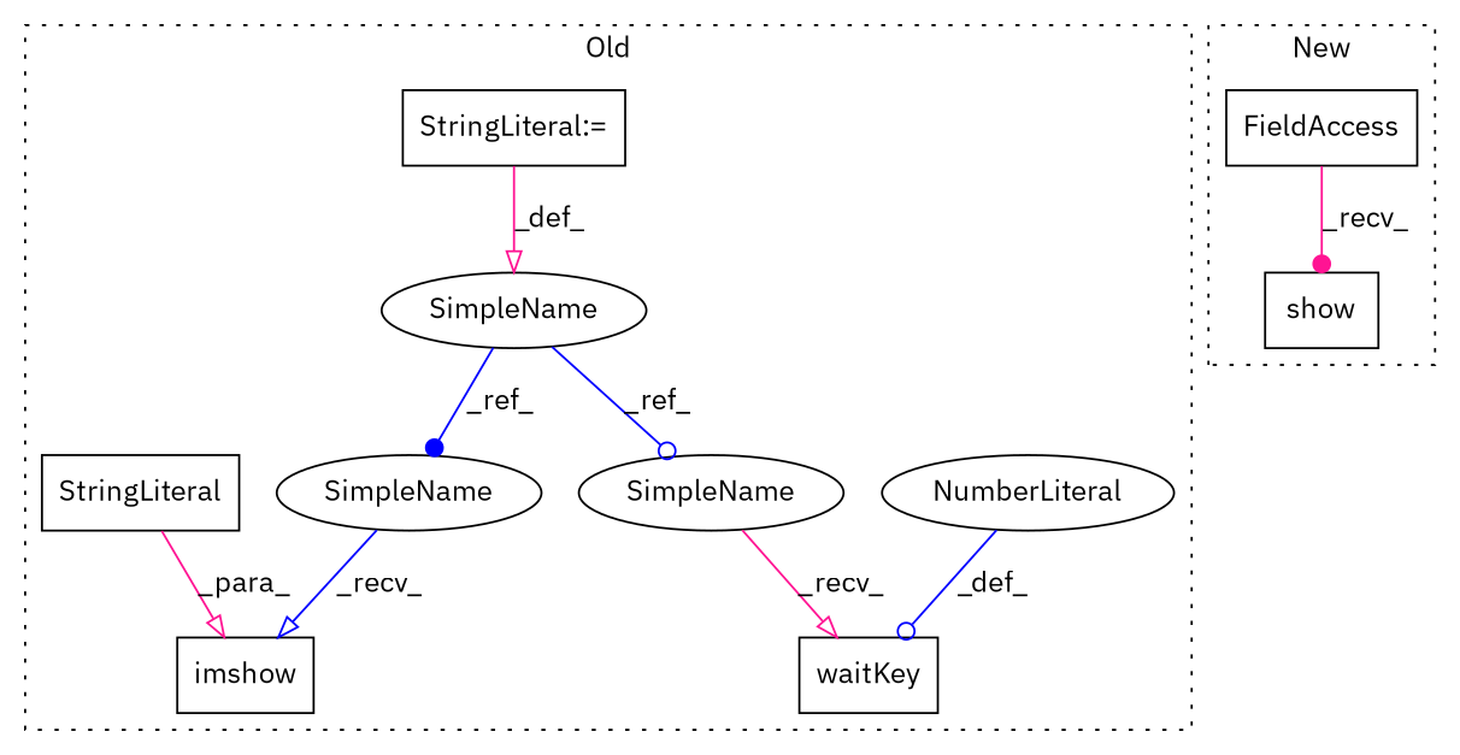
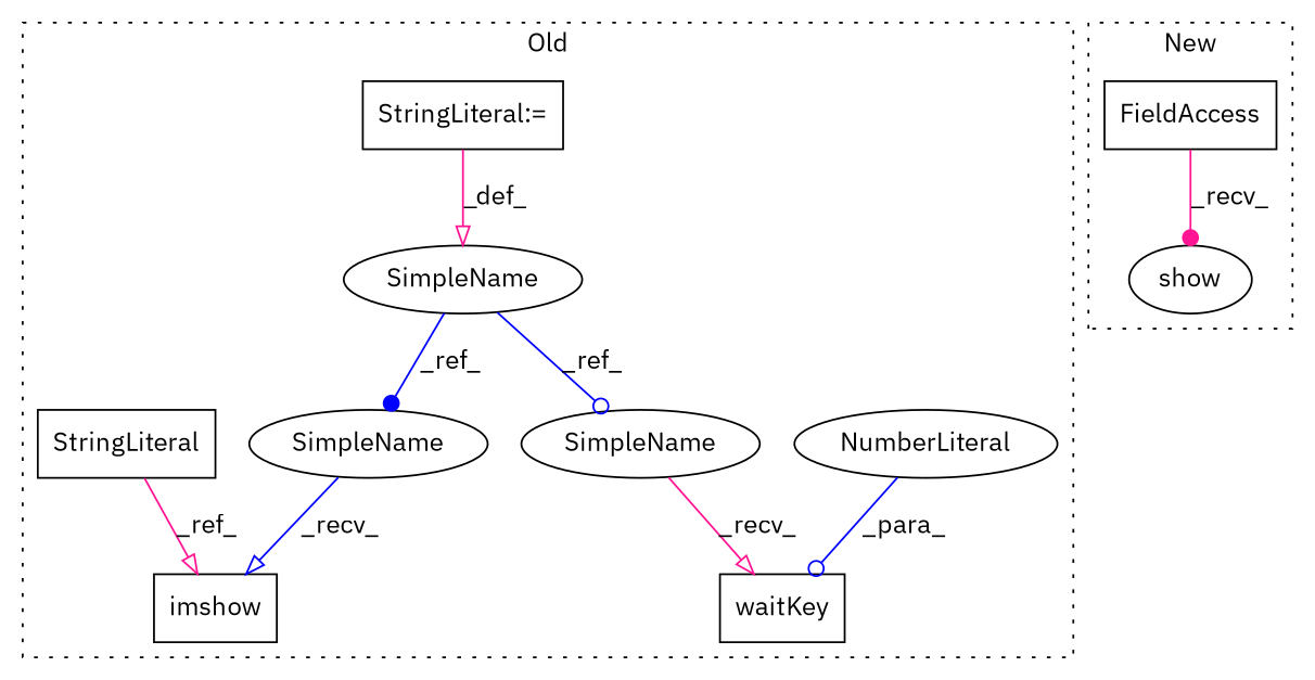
  digraph {
    fontname="IBM Plex Sans"
    node [a=32 fontname="IBM Plex Sans" l=3 s=2111 shape=box]
    edge [arrowhead=onormal color=blue fontname="IBM Plex Sans"]
    n1 [l="8,1" label=waitKey s="2760,2769"]
    n2 [a=34 l=1 label=NumberLiteral s=2768 shape=ellipse]
    n3 [a=42 label=SimpleName shape=ellipse]
    n4 [l="7,1" label=imshow s="2698,2747"]
    n5 [a=45 l=33 label=StringLiteral s=2705]
    n6 [a=7 label="StringLiteral:="]
    n7 [a=42 label=SimpleName s=2694 shape=ellipse]
    n8 [a=42 label=SimpleName s=2756 shape=ellipse]
-   n9 [l=6 label=show s=3036]
+   n9 [l=6 label=show s=3036 shape=ellipse]
    n10 [a=22 l=10 label=FieldAccess s=3018]
    subgraph cluster_1 {
      label=Old
      style=dotted
      n1
      n2
      n3
      n4
      n5
      n6
      n7
      n8
    }
    subgraph cluster_2 {
      label=New
      style=dotted
      n9
      n10
    }
-   n2 -> n1 [arrowhead=odot label=_def_]
+   n2 -> n1 [arrowhead=odot label=_para_]
    n3 -> n7 [arrowhead=dot label=_ref_]
    n3 -> n8 [arrowhead=odot label=_ref_]
-   n5 -> n4 [color=deeppink label=_para_]
+   n5 -> n4 [color=deeppink label=_ref_]
    n6 -> n3 [color=deeppink label=_def_]
    n7 -> n4 [label=_recv_]
    n8 -> n1 [color=deeppink label=_recv_]
    n10 -> n9 [arrowhead=dot color=deeppink label=_recv_]
  }
